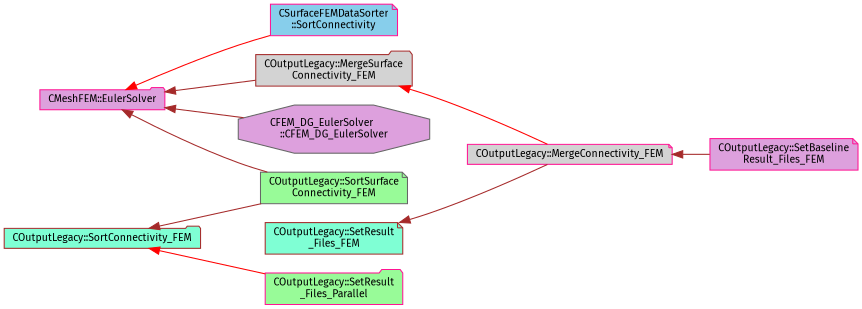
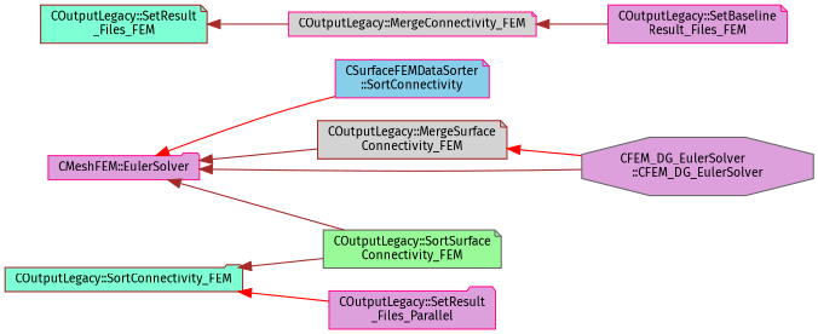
  digraph {
    fontname="Fira Sans"
    rankdir=LR
    node [color=deeppink fillcolor=plum fontname="Fira Sans" fontsize=10 shape=note style=filled]
    edge [color=brown dir=back fontname="Fira Sans" fontsize=10 labelfontname=Helvetica labelfontsize=10 style=solid]
    n1 [fontcolor=black height=0.2 label="CMeshFEM::EulerSolver" shape=folder width=0.4]
    n2 [fillcolor=skyblue height=0.2 label="CSurfaceFEMDataSorter\l::SortConnectivity" width=0.4]
-   n3 [color=brown fillcolor=lightgrey height=0.2 label="COutputLegacy::MergeSurface\lConnectivity_FEM" shape=folder width=0.4]
+   n3 [color=brown fillcolor=lightgrey height=0.2 label="COutputLegacy::MergeSurface\lConnectivity_FEM" width=0.4]
    n4 [color=gray40 fillcolor=palegreen height=0.2 label="COutputLegacy::SortSurface\lConnectivity_FEM" width=0.4]
    n5 [color=gray40 height=0.2 label="CFEM_DG_EulerSolver\l::CFEM_DG_EulerSolver" shape=octagon width=0.4]
    n6 [fillcolor=lightgrey height=0.2 label="COutputLegacy::MergeConnectivity_FEM" width=0.4]
    n7 [height=0.2 label="COutputLegacy::SetBaseline\lResult_Files_FEM" width=0.4]
    n8 [color=brown fillcolor=aquamarine height=0.2 label="COutputLegacy::SetResult\l_Files_FEM" width=0.4]
    n9 [color=brown fillcolor=aquamarine height=0.2 label="COutputLegacy::SortConnectivity_FEM" shape=folder width=0.4]
-   n10 [fillcolor=palegreen height=0.2 label="COutputLegacy::SetResult\l_Files_Parallel" shape=folder width=0.4]
+   n10 [height=0.2 label="COutputLegacy::SetResult\l_Files_Parallel" shape=folder width=0.4]
    n1 -> n2 [color=red]
    n1 -> n3
    n1 -> n4
    n1 -> n5
-   n3 -> n6 [color=red]
+   n3 -> n5 [color=red]
    n6 -> n7
    n8 -> n6
    n9 -> n4
    n9 -> n10 [color=red]
  }
